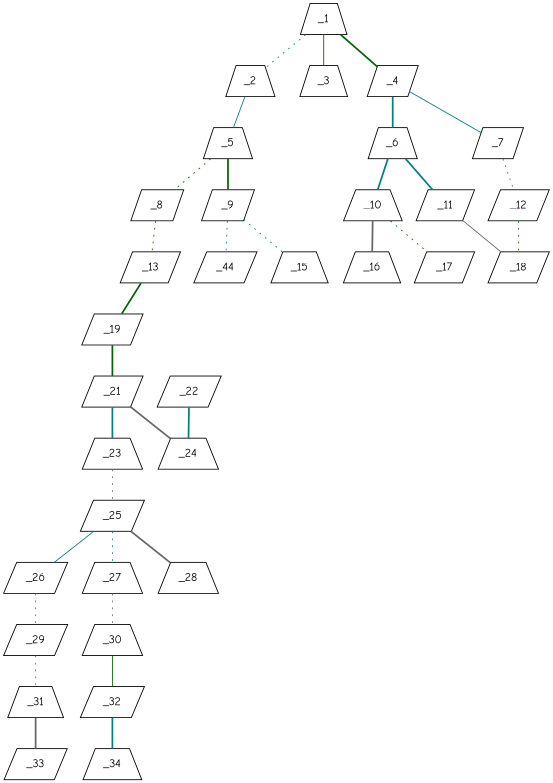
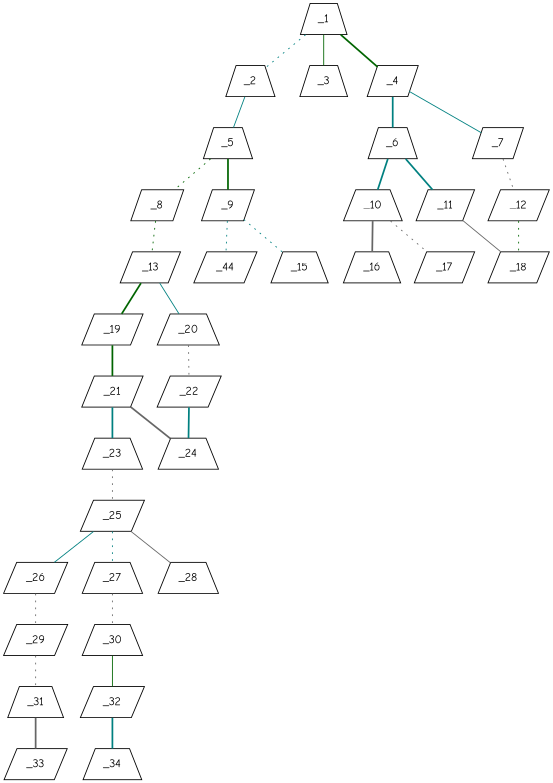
  graph {
    fontname="Comic Neue"
    node [charge=0 chem=1 fontname="Comic Neue" shape=parallelogram symbol="C  " x=5.4641 y=-4.5]
    edge [color=teal fontname="Comic Neue" style=dotted valence=1]
    _1 [shape=trapezium x=4.5981 y=-3]
    _2 [chem=4 shape=trapezium symbol="N  " y=-2.5]
    _3 [chem=2 shape=trapezium symbol="O  " x=3.7321 y=-2.5]
    _4 [x=4.5981 y=-4]
    _5 [shape=trapezium y=-1.5]
    _6 [shape=trapezium x=3.7321]
    _7
    _8 [x=6.3301 y=-1]
    _9 [x=4.5981 y=-1]
    _10 [shape=trapezium x=2.866 y=-4]
    _11 [x=3.732 y=-5.5]
    _12 [y=-5.5]
    _13 [x=6.3301 y=0]
    n14 [chem=2 label=_44 symbol="O  " x=4.5981 y=0]
    _15 [chem=2 shape=trapezium symbol="O  " x=3.7321 y=-1.5]
    _16 [chem=2 shape=trapezium symbol="O  " x=2]
    _17 [chem=2 symbol="O  " x=2.866 y=-3]
    _18 [x=4.5981 y=-6]
    _19 [x=7.1962 y=0.5]
+   _20 [shape=trapezium y=0.5]
    _21 [x=7.1962 y=1.5]
    _22 [y=1.5]
    _23 [chem=4 shape=trapezium symbol="N  " x=8.0622 y=2]
    _24 [shape=trapezium x=6.3302 y=2]
    _25 [chem=6 symbol="P  " x=8.0622 y=3]
    _26 [chem=4 symbol="N  " x=8.0622 y=4]
    _27 [chem=4 shape=trapezium symbol="N  " x=9.0622 y=3]
    _28 [chem=2 shape=trapezium symbol="O  " x=7.0622 y=3]
    _29 [x=8.9282 y=4.5]
    _30 [shape=trapezium x=9.5622 y=2.134]
    _31 [shape=trapezium x=8.9282 y=5.5]
    _32 [x=10.5622 y=2.134]
    _33 [chem=2 symbol="O  " x=9.7943 y=6]
    _34 [chem=2 shape=trapezium symbol="O  " x=11.0622 y=1.2679]
    _1 -- _2
    _1 -- _3 [color=darkgreen style=solid valence=2]
    _1 -- _4 [color=darkgreen style=bold]
    _2 -- _5 [style=solid]
    _4 -- _6 [style=bold valence=2]
    _4 -- _7 [style=solid]
    _5 -- _8 [color=darkgreen]
    _5 -- _9 [color=darkgreen style=bold]
    _6 -- _10 [style=bold]
    _6 -- _11 [style=bold]
    _7 -- _12 [color=gray40 valence=2]
    _8 -- _13 [color=darkgreen]
    _9 -- n14 [valence=2]
    _9 -- _15
    _10 -- _16 [color=gray40 style=bold valence=2]
-   _10 -- _17 [color=darkgreen]
+   _10 -- _17 [color=gray40]
    _11 -- _18 [color=gray40 style=solid valence=2]
    _12 -- _18 [color=darkgreen]
    _13 -- _19 [color=darkgreen style=bold valence=2]
+   _13 -- _20 [style=solid]
    _19 -- _21 [color=darkgreen style=bold]
+   _20 -- _22 [color=gray40 valence=2]
    _21 -- _23 [style=bold]
    _21 -- _24 [color=gray40 style=bold valence=2]
    _22 -- _24 [style=bold]
    _23 -- _25 [color=gray40]
    _25 -- _26 [style=solid]
    _25 -- _27
-   _25 -- _28 [color=gray40 style=bold valence=2]
+   _25 -- _28 [color=gray40 style=solid valence=2]
    _26 -- _29 [color=gray40]
    _27 -- _30 [color=gray40]
    _29 -- _31 [color=gray40]
    _30 -- _32 [color=darkgreen style=solid]
    _31 -- _33 [color=gray40 style=bold]
    _32 -- _34 [style=bold]
  }
